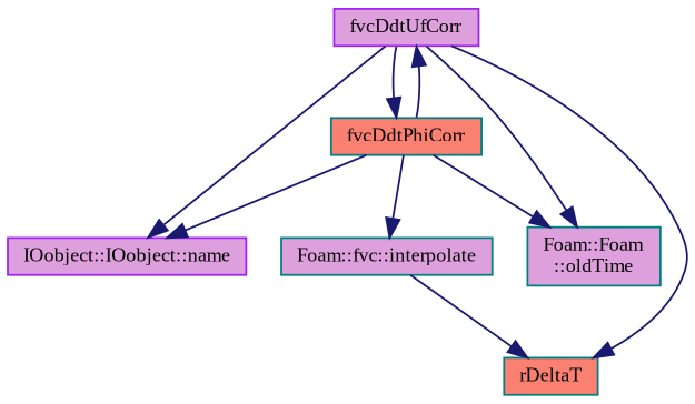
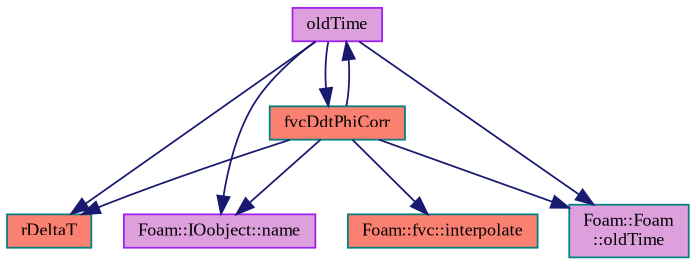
  digraph {
    fontname="Liberation Serif"
    rankdir=TB
    node [color=teal fillcolor=plum fontname="Liberation Serif" fontsize=10 shape=record style=filled]
    edge [color=midnightblue fontname="Liberation Serif" fontsize=10 labelfontname=FreeSans labelfontsize=10 style=solid]
-   n1 [color=purple fontcolor=black height=0.2 label=fvcDdtUfCorr width=0.4]
+   n1 [color=purple fontcolor=black height=0.2 label=oldTime width=0.4]
    n2 [fillcolor=salmon height=0.2 label=fvcDdtPhiCorr width=0.4]
    n3 [fillcolor=salmon height=0.2 label=rDeltaT width=0.4]
-   n4 [color=purple height=0.2 label="IOobject::IOobject::name" width=0.4]
+   n4 [color=purple height=0.2 label="Foam::IOobject::name" width=0.4]
    n5 [height=0.2 label="Foam::Foam\l::oldTime" width=0.4]
-   n6 [height=0.2 label="Foam::fvc::interpolate" width=0.4]
+   n6 [fillcolor=salmon height=0.2 label="Foam::fvc::interpolate" width=0.4]
    n1 -> n2
    n1 -> n3
    n1 -> n4
    n1 -> n5
    n2 -> n1
-   n6 -> n3
+   n2 -> n3
    n2 -> n4
    n2 -> n5
    n2 -> n6
  }
